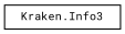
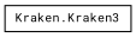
  digraph {
    rankdir=LR
    fontname="Roboto Mono"
-   n1 [color=black fillcolor=white fontname="Roboto Mono" fontsize=10 height=0.2 label="Kraken.Info3" shape=record style=filled width=0.4]
+   n1 [color=black fillcolor=white fontname="Roboto Mono" fontsize=10 height=0.2 label="Kraken.Kraken3" shape=record style=filled width=0.4]
  }
